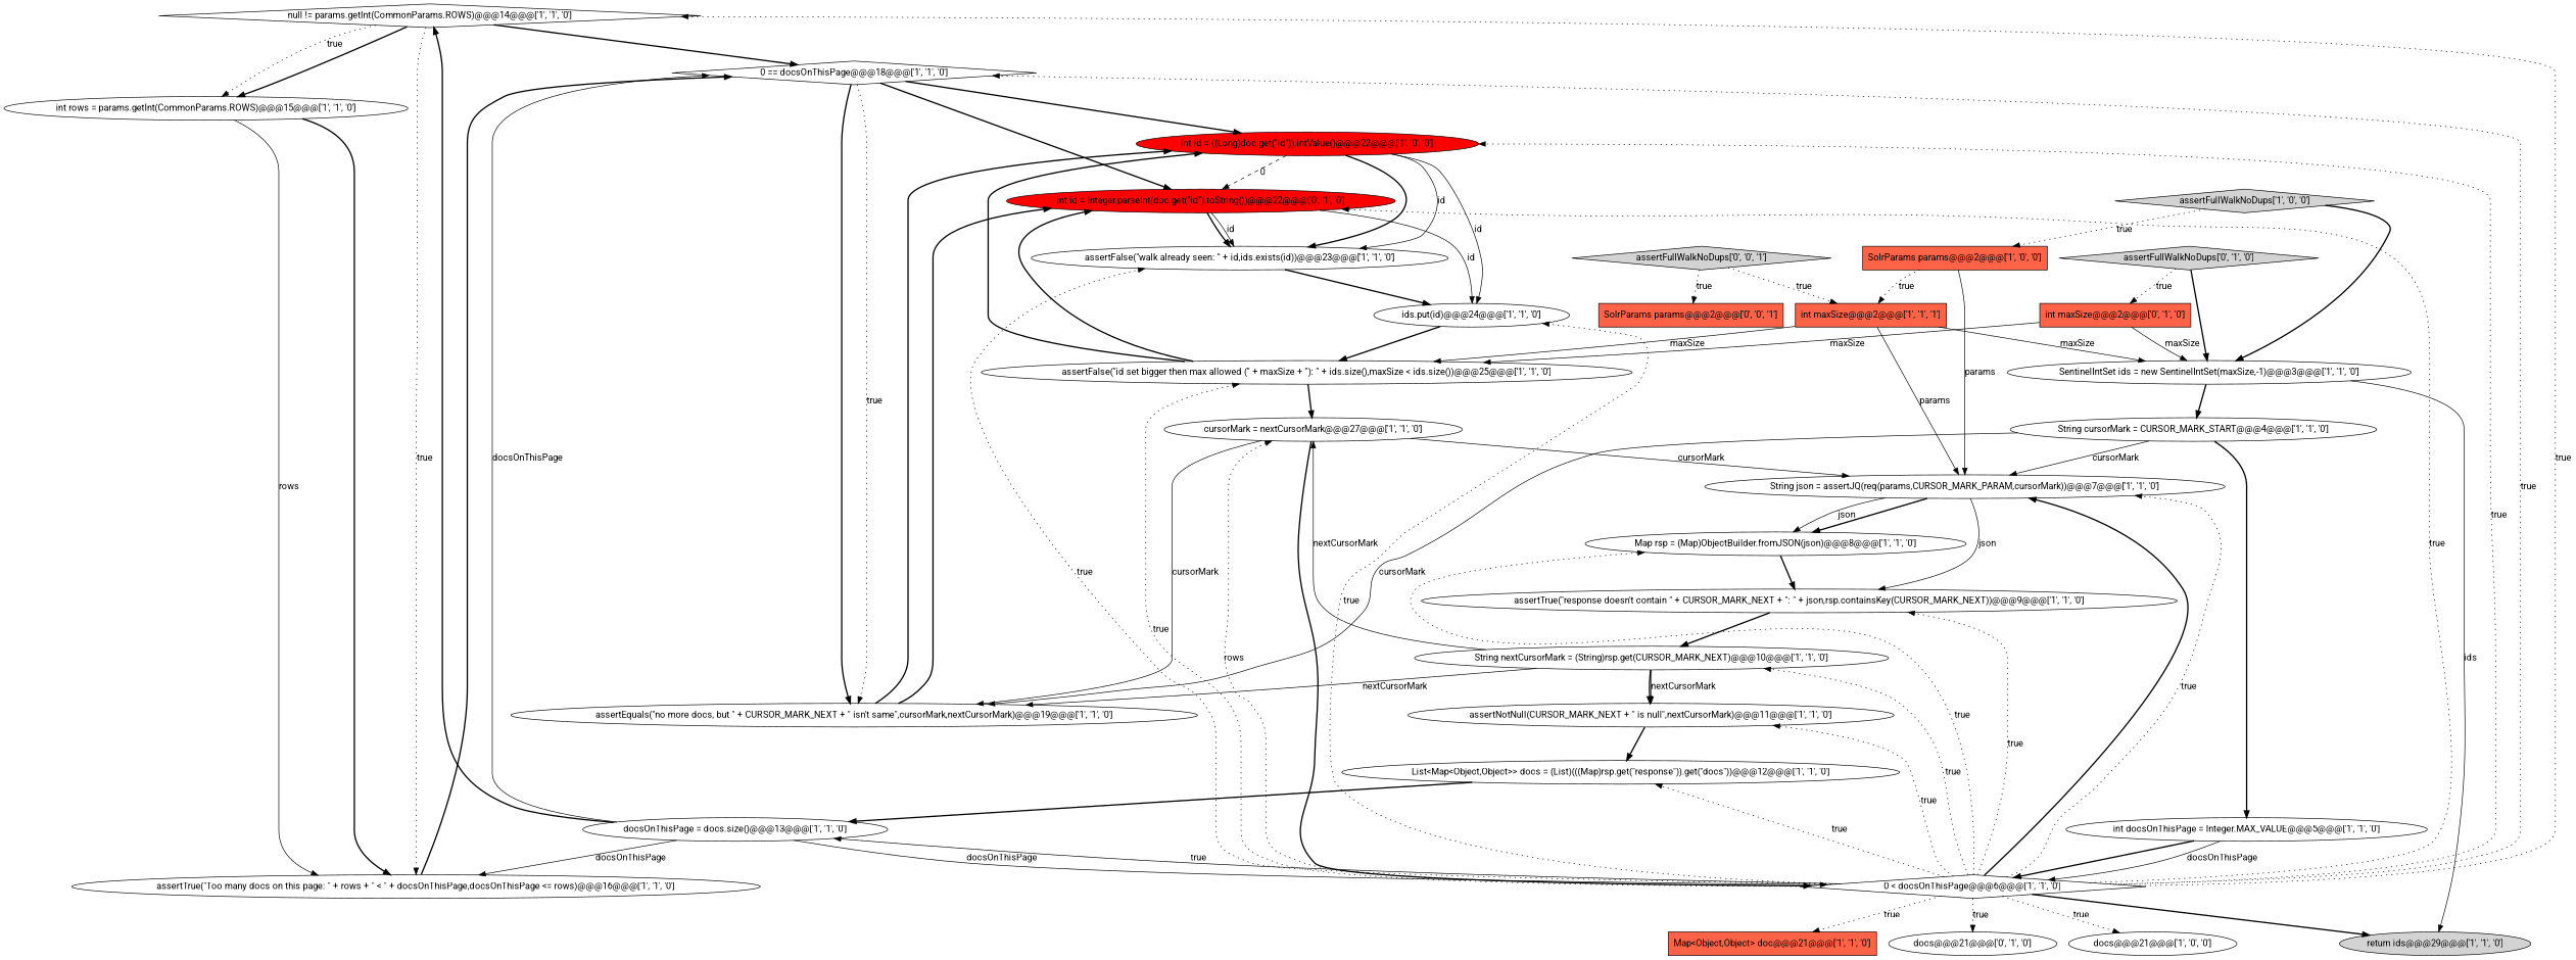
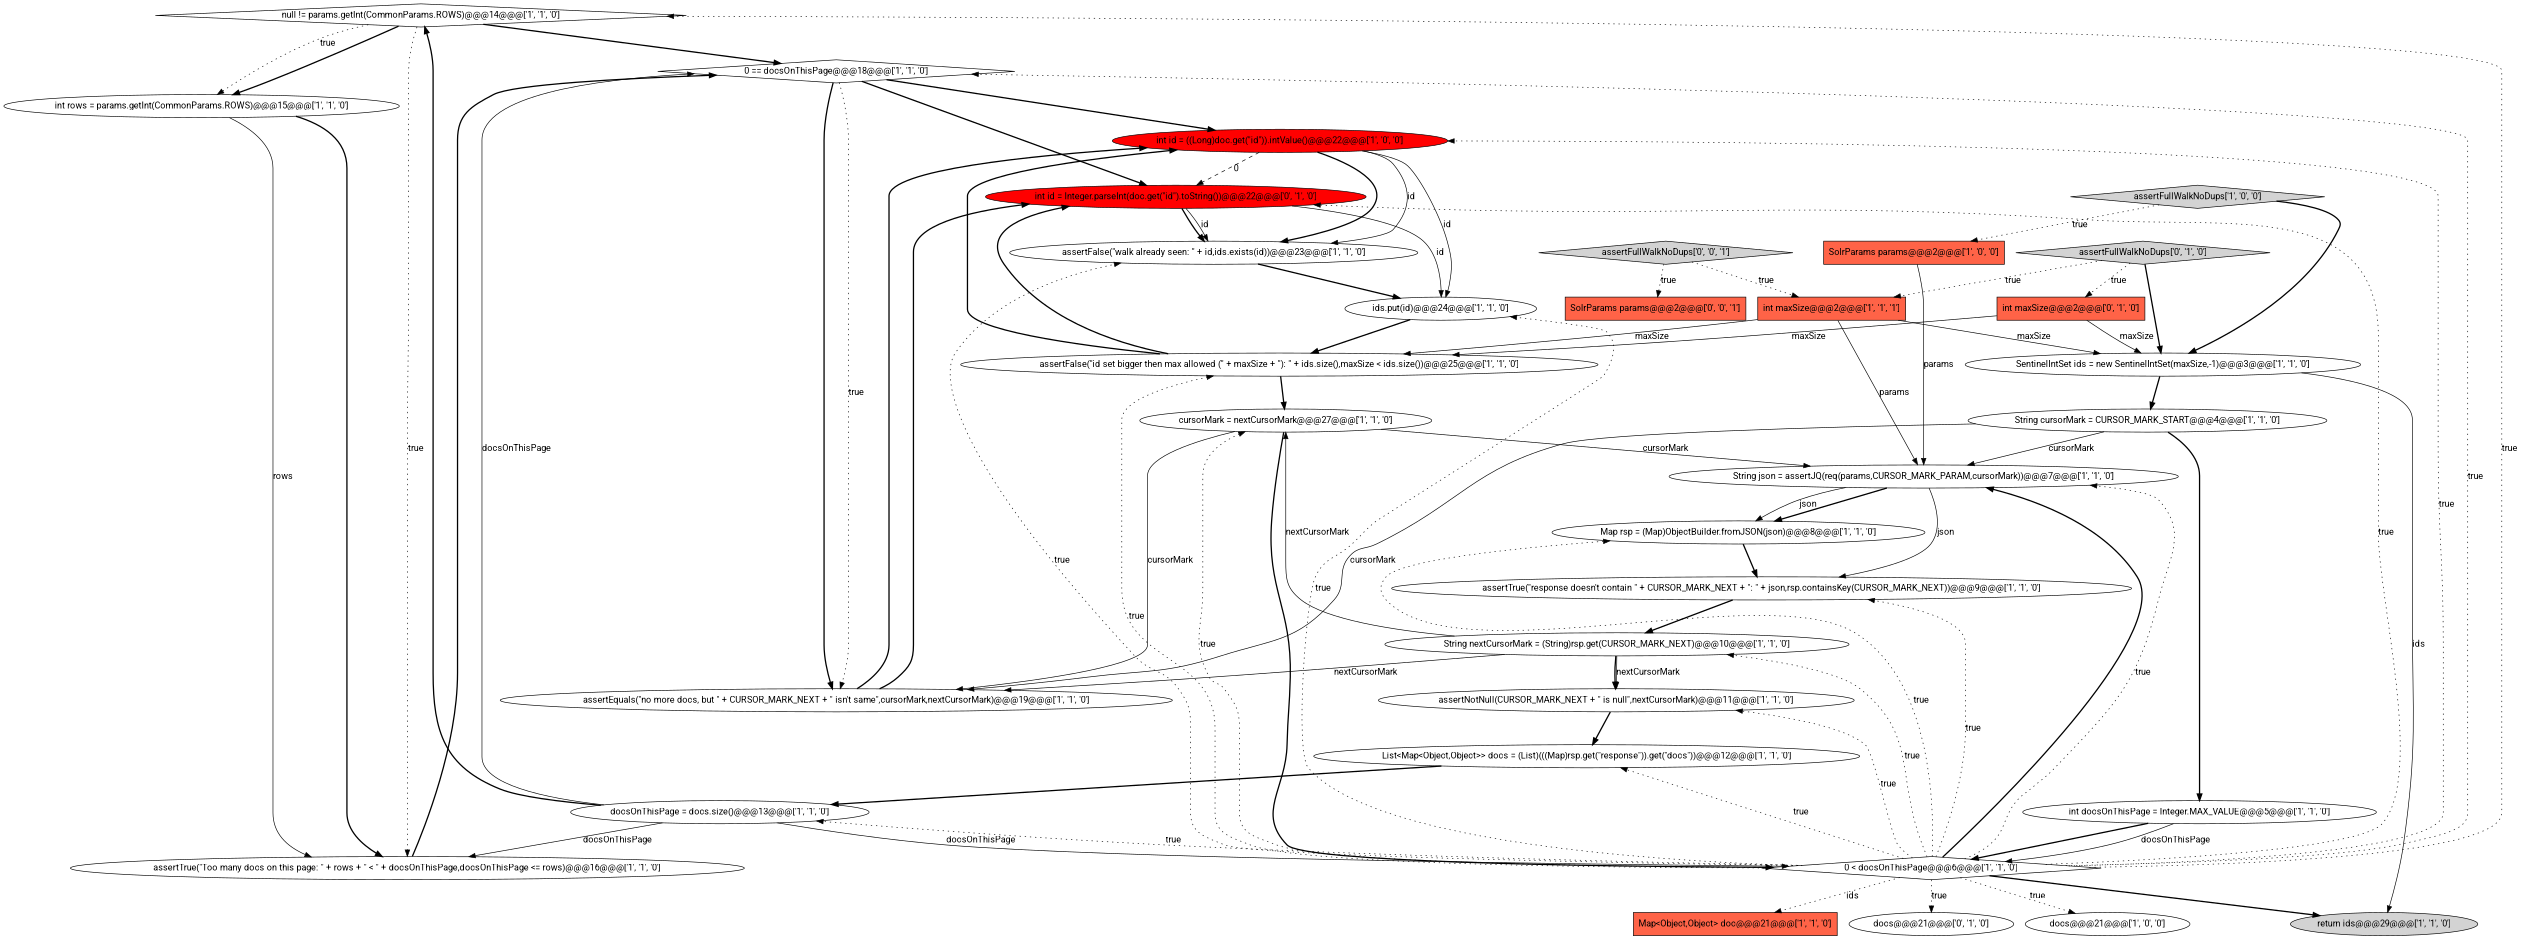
  digraph {
    fontname=Roboto
    node [fillcolor=white fontname=Roboto shape=ellipse style=filled]
    edge [fontname=Roboto style=bold]
    n1 [label="null != params.getInt(CommonParams.ROWS)@@@14@@@['1', '1', '0']" shape=diamond]
    n2 [label="0 == docsOnThisPage@@@18@@@['1', '1', '0']" shape=diamond]
    n3 [label="assertTrue(\"Too many docs on this page: \" + rows + \" < \" + docsOnThisPage,docsOnThisPage <= rows)@@@16@@@['1', '1', '0']"]
    n4 [label="int rows = params.getInt(CommonParams.ROWS)@@@15@@@['1', '1', '0']"]
    n5 [fillcolor=red label="int id = ((Long)doc.get(\"id\")).intValue()@@@22@@@['1', '0', '0']"]
    n6 [fillcolor=red label="int id = Integer.parseInt(doc.get(\"id\").toString())@@@22@@@['0', '1', '0']"]
    n7 [label="assertEquals(\"no more docs, but \" + CURSOR_MARK_NEXT + \" isn't same\",cursorMark,nextCursorMark)@@@19@@@['1', '1', '0']"]
    n8 [label="assertFalse(\"walk already seen: \" + id,ids.exists(id))@@@23@@@['1', '1', '0']"]
    n9 [label="ids.put(id)@@@24@@@['1', '1', '0']"]
    n10 [label="assertFalse(\"id set bigger then max allowed (\" + maxSize + \"): \" + ids.size(),maxSize < ids.size())@@@25@@@['1', '1', '0']"]
    n11 [fillcolor=tomato label="int maxSize@@@2@@@['1', '1', '1']" shape=box]
    n12 [label="SentinelIntSet ids = new SentinelIntSet(maxSize,-1)@@@3@@@['1', '1', '0']"]
    n13 [label="String json = assertJQ(req(params,CURSOR_MARK_PARAM,cursorMark))@@@7@@@['1', '1', '0']"]
    n14 [fillcolor=lightgray label="return ids@@@29@@@['1', '1', '0']"]
    n15 [label="String cursorMark = CURSOR_MARK_START@@@4@@@['1', '1', '0']"]
    n16 [label="Map rsp = (Map)ObjectBuilder.fromJSON(json)@@@8@@@['1', '1', '0']"]
    n17 [label="assertTrue(\"response doesn't contain \" + CURSOR_MARK_NEXT + \": \" + json,rsp.containsKey(CURSOR_MARK_NEXT))@@@9@@@['1', '1', '0']"]
    n18 [label="cursorMark = nextCursorMark@@@27@@@['1', '1', '0']"]
    n19 [label="0 < docsOnThisPage@@@6@@@['1', '1', '0']" shape=diamond]
    n20 [label="docs@@@21@@@['0', '1', '0']"]
    n21 [label="String nextCursorMark = (String)rsp.get(CURSOR_MARK_NEXT)@@@10@@@['1', '1', '0']"]
    n22 [label="assertNotNull(CURSOR_MARK_NEXT + \" is null\",nextCursorMark)@@@11@@@['1', '1', '0']"]
    n23 [label="List<Map<Object,Object>> docs = (List)(((Map)rsp.get(\"response\")).get(\"docs\"))@@@12@@@['1', '1', '0']"]
    n24 [label="docsOnThisPage = docs.size()@@@13@@@['1', '1', '0']"]
    n25 [label="docs@@@21@@@['1', '0', '0']"]
    n26 [fillcolor=tomato label="Map<Object,Object> doc@@@21@@@['1', '1', '0']" shape=box]
    n27 [fillcolor=lightgray label="assertFullWalkNoDups['0', '0', '1']" shape=diamond]
    n28 [fillcolor=tomato label="SolrParams params@@@2@@@['0', '0', '1']" shape=box]
    n29 [fillcolor=lightgray label="assertFullWalkNoDups['0', '1', '0']" shape=diamond]
    n30 [fillcolor=tomato label="int maxSize@@@2@@@['0', '1', '0']" shape=box]
    n31 [label="int docsOnThisPage = Integer.MAX_VALUE@@@5@@@['1', '1', '0']"]
    n32 [fillcolor=tomato label="SolrParams params@@@2@@@['1', '0', '0']" shape=box]
    n33 [fillcolor=lightgray label="assertFullWalkNoDups['1', '0', '0']" shape=diamond]
    n1 -> n2
    n1 -> n3 [label=true style=dotted]
    n1 -> n4 [label=true style=dotted]
    n1 -> n4
    n2 -> n5
    n2 -> n6
    n2 -> n7 [label=true style=dotted]
    n2 -> n7
    n3 -> n2
    n4 -> n3
    n4 -> n3 [label=rows style=solid]
    n5 -> n6 [label=0 style=dashed]
    n5 -> n8 [label=id style=solid]
    n5 -> n8
    n5 -> n9 [label=id style=solid]
    n6 -> n8
    n6 -> n8 [label=id style=solid]
    n6 -> n9 [label=id style=solid]
    n7 -> n5
    n7 -> n6
    n8 -> n9
    n9 -> n10
    n10 -> n5
    n10 -> n6
    n10 -> n18
    n11 -> n10 [label=maxSize style=solid]
    n11 -> n12 [label=maxSize style=solid]
    n11 -> n13 [label=params style=solid]
    n12 -> n14 [label=ids style=solid]
    n12 -> n15
    n13 -> n16
    n13 -> n16 [label=json style=solid]
    n13 -> n17 [label=json style=solid]
    n15 -> n7 [label=cursorMark style=solid]
    n15 -> n13 [label=cursorMark style=solid]
    n15 -> n31
    n16 -> n17
    n17 -> n21
    n18 -> n7 [label=cursorMark style=solid]
    n18 -> n13 [label=cursorMark style=solid]
    n18 -> n19
    n19 -> n1 [label=true style=dotted]
    n19 -> n2 [label=true style=dotted]
    n19 -> n5 [label=true style=dotted]
    n19 -> n6 [label=true style=dotted]
    n19 -> n8 [label=true style=dotted]
    n19 -> n9 [label=true style=dotted]
    n19 -> n10 [label=true style=dotted]
    n19 -> n13 [label=true style=dotted]
    n19 -> n13
    n19 -> n14
    n19 -> n16 [label=true style=dotted]
    n19 -> n17 [label=true style=dotted]
-   n19 -> n18 [label=rows style=dotted]
+   n19 -> n18 [label=true style=dotted]
    n19 -> n20 [label=true style=dotted]
    n19 -> n21 [label=true style=dotted]
    n19 -> n22 [label=true style=dotted]
    n19 -> n23 [label=true style=dotted]
-   n19 -> n24 [label=true style=solid]
+   n19 -> n24 [label=true style=dotted]
    n19 -> n25 [label=true style=dotted]
-   n19 -> n26 [label=true style=dotted]
+   n19 -> n26 [label=ids style=dotted]
    n21 -> n7 [label=nextCursorMark style=solid]
    n21 -> n18 [label=nextCursorMark style=solid]
    n21 -> n22
    n21 -> n22 [label=nextCursorMark style=solid]
    n22 -> n23
    n23 -> n24
    n24 -> n1
    n24 -> n2 [label=docsOnThisPage style=solid]
    n24 -> n3 [label=docsOnThisPage style=solid]
    n24 -> n19 [label=docsOnThisPage style=solid]
    n27 -> n11 [label=true style=dotted]
    n27 -> n28 [label=true style=dotted]
-   n32 -> n11 [label=true style=dotted]
+   n29 -> n11 [label=true style=dotted]
    n29 -> n12
    n29 -> n30 [label=true style=dotted]
    n30 -> n10 [label=maxSize style=solid]
    n30 -> n12 [label=maxSize style=solid]
    n31 -> n19 [label=docsOnThisPage style=solid]
    n31 -> n19
    n32 -> n13 [label=params style=solid]
    n33 -> n12
    n33 -> n32 [label=true style=dotted]
  }
